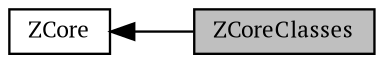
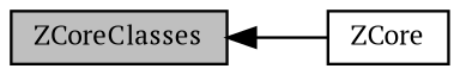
  digraph {
    rankdir=LR
    fontname="PT Serif"
    node [color=black fontname="PT Serif" fontsize=10 shape=box style=filled]
    n1 [fillcolor=white height=0.2 label=ZCore width=0.4]
    n2 [fillcolor=grey75 fontcolor=black height=0.2 label=ZCoreClasses width=0.4]
-   n1 -> n2 [dir=back fontname="PT Serif" fontsize=10 labelfontname=Helvetica labelfontsize=10 shape=plaintext style=solid]
+   n2 -> n1 [dir=back fontname="PT Serif" fontsize=10 labelfontname=Helvetica labelfontsize=10 shape=plaintext style=solid]
  }
